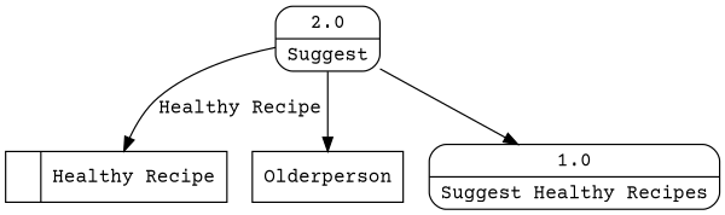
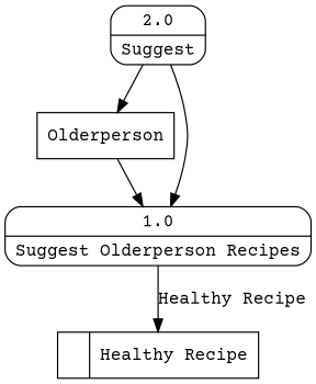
  digraph {
    fontname="Courier Prime"
    node [fontname="Courier Prime" shape=Mrecord]
    edge [fontname="Courier Prime"]
    n1 [label="<f0>  |<f1> Healthy Recipe " shape=record]
    n2 [label=Olderperson shape=box]
-   n3 [label="{<f0> 1.0|<f1> Suggest Healthy Recipes }"]
+   n3 [label="{<f0> 1.0|<f1> Suggest Olderperson Recipes }"]
    n4 [label="{<f0> 2.0|<f1> Suggest }"]
-   n4 -> n1 [label="Healthy Recipe"]
+   n2 -> n3
+   n3 -> n1 [label="Healthy Recipe"]
    n4 -> n2
    n4 -> n3
  }
